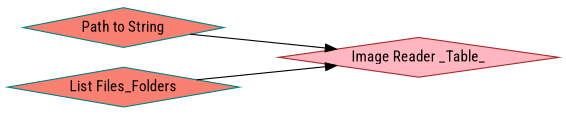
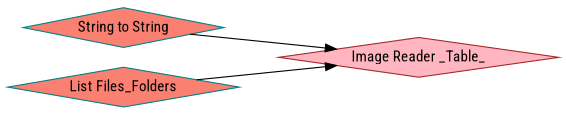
  digraph {
    fontname="Roboto Condensed"
    rankdir=LR
    node [color=teal fillcolor=salmon fontname="Roboto Condensed" shape=diamond style=filled]
    edge [fontname="Roboto Condensed"]
-   n1 [label="Path to String"]
+   n1 [label="String to String"]
    n2 [color=brown fillcolor=lightpink label="Image Reader _Table_"]
    n3 [label="List Files_Folders"]
    n1 -> n2
    n3 -> n2
  }
